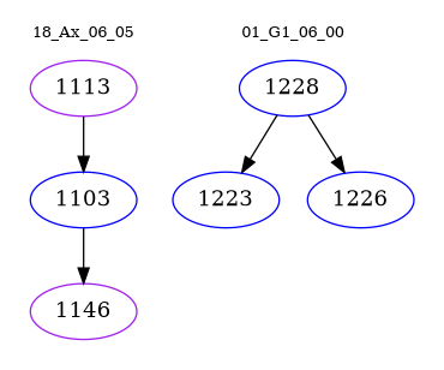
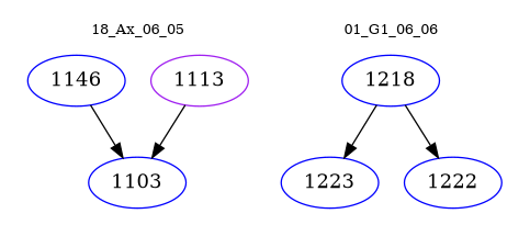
  digraph {
    node [color=blue]
    edge [color=black]
    n1 [label=1103]
    n2 [color=purple label=1113]
-   n3 [color=purple label=1146]
-   n4 [label=1228]
+   n3 [label=1146]
+   n4 [label=1218]
    n5 [label=1223]
-   n6 [label=1226]
+   n6 [label=1222]
    subgraph cluster_1 {
      color=white
      fontsize=10
      label="18_Ax_06_05"
      n1
      n2
      n3
    }
    subgraph cluster_2 {
      color=white
      fontsize=10
-     label="01_G1_06_00"
+     label="01_G1_06_06"
      n4
      n5
      n6
    }
-   n1 -> n3
+   n3 -> n1
    n2 -> n1
    n4 -> n5
    n4 -> n6
  }
